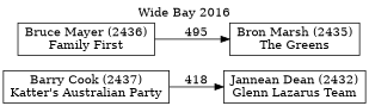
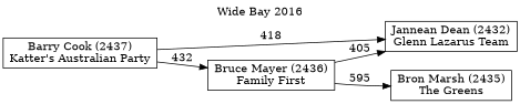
  digraph {
    label="Wide Bay 2016"
    labelloc=t
    mclimit=10
    rankdir=LR
    node [shape=box]
    n1 [label="Jannean Dean (2432)\nGlenn Lazarus Team"]
    n2 [label="Bron Marsh (2435)\nThe Greens"]
    n3 [label="Barry Cook (2437)\nKatter's Australian Party"]
    n4 [label="Bruce Mayer (2436)\nFamily First"]
    n3 -> n1 [label=418]
-   n4 -> n2 [label=495]
+   n3 -> n4 [label=432]
+   n4 -> n1 [label=405]
+   n4 -> n2 [label=595]
  }
